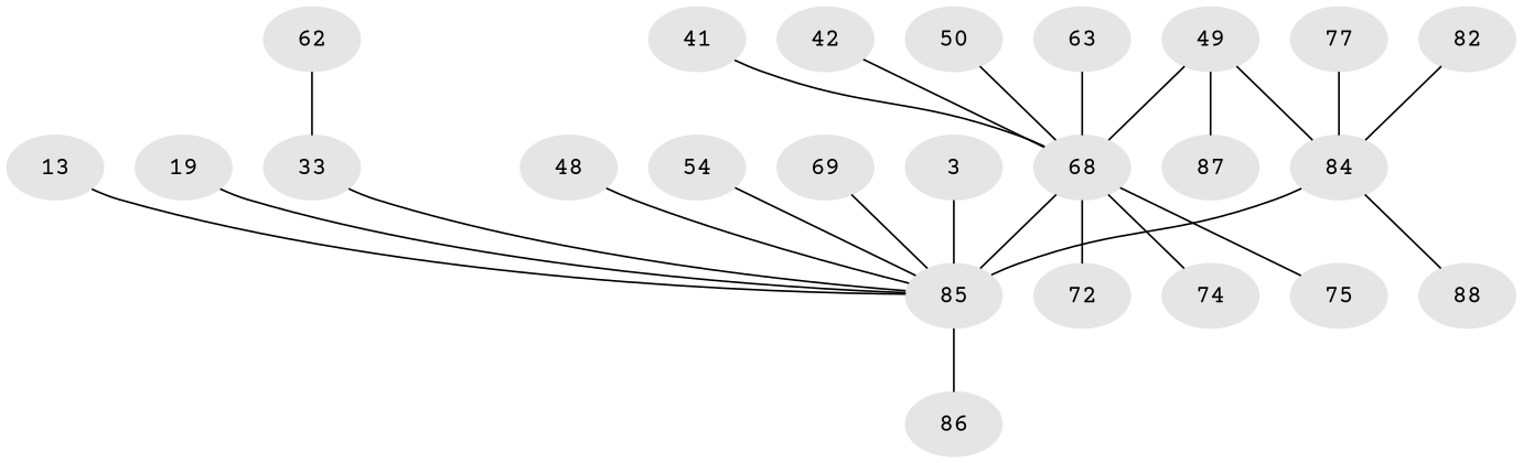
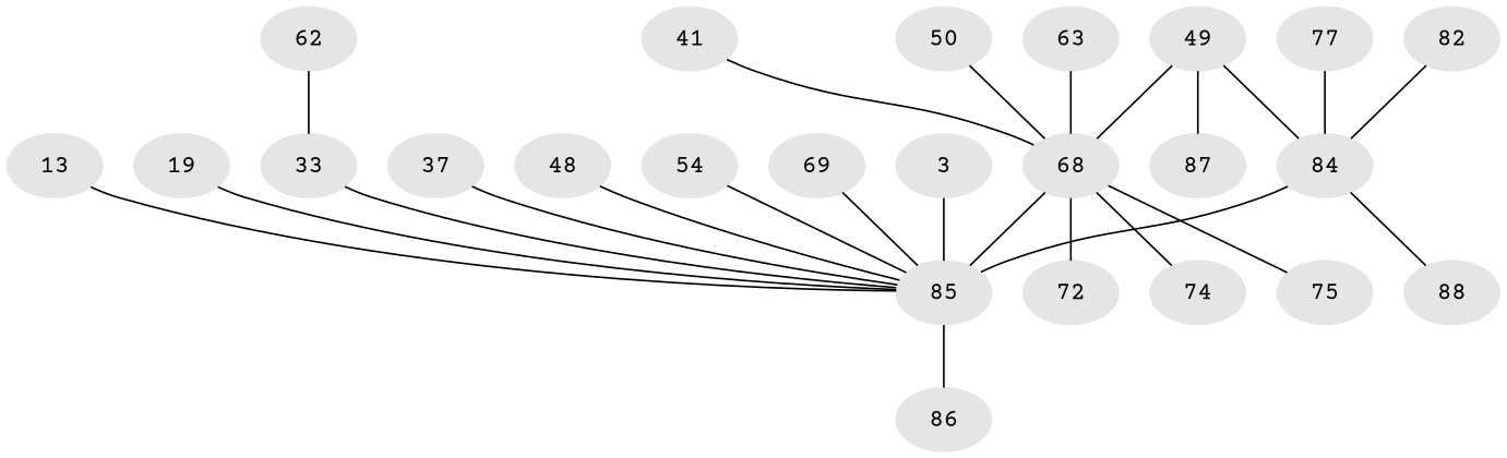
  graph {
    fontname="Courier Prime"
    node [color=gray90 fontname="Courier Prime" style=filled]
    edge [fontname="Courier Prime"]
    85 [super="+80+56+35+2"]
    86 [super="+18+79+81"]
    3
    13
    19
    33
+   37
    68 [super="+11+59+38"]
    72 [super="+40"]
    74
    75
    41
-   42 [super="+30"]
    48
    49 [super="+44"]
    84 [super="+67+78+83+66+52+53+60+61+64+65+70+73+76"]
    87
    88
    50
    54
    62
    63 [super="+32"]
    69
    77 [super="+71"]
    82 [super="+57"]
    85 -- 86 [weight=2]
    3 -- 85
    13 -- 85
    19 -- 85
    33 -- 85
+   37 -- 85
    68 -- 85 [weight=5]
    68 -- 72
    68 -- 74
    68 -- 75
    41 -- 68
-   42 -- 68
    48 -- 85
    49 -- 68 [weight=3]
    49 -- 84
    49 -- 87
    84 -- 85 [weight=4]
    84 -- 88
    50 -- 68
    54 -- 85
    62 -- 33
    63 -- 68
    69 -- 85
    77 -- 84
    82 -- 84
  }
